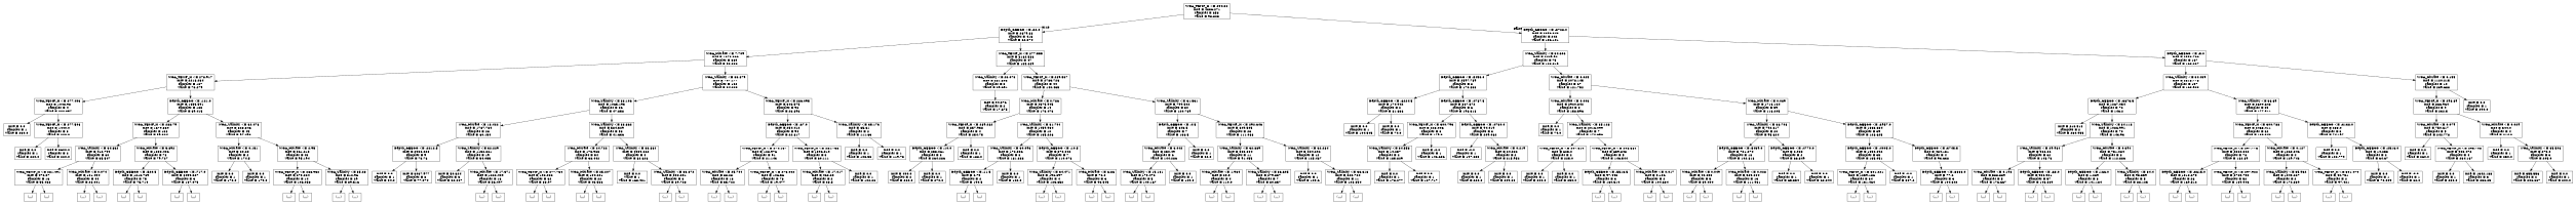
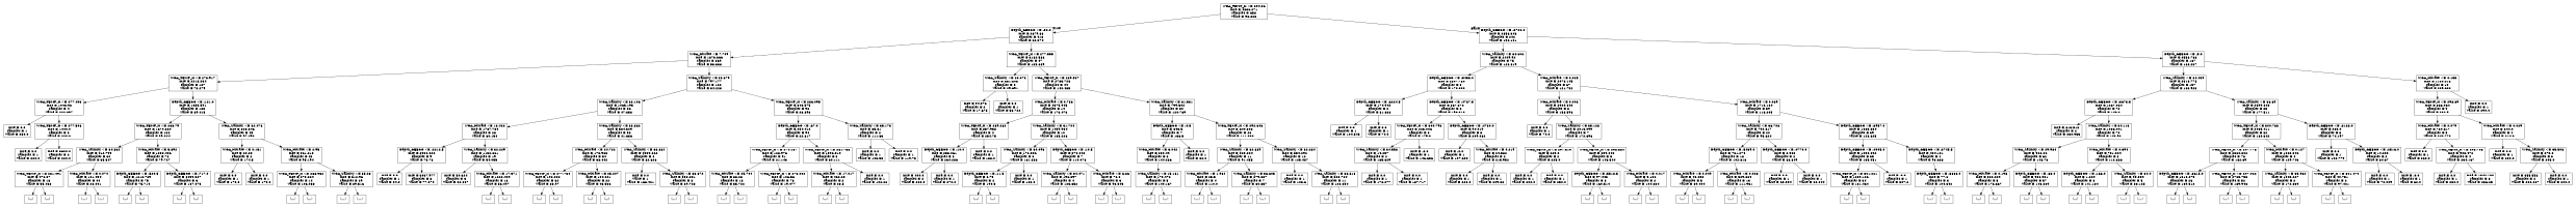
  digraph {
    node [shape=box]
    n1 [label="WOA_TEMP_K <= 294.36\nmse = 4836.271\nsamples = 658\nvalue = 98.823"]
    n2 [label="Depth_GEBCO <= -32.0\nmse = 2679.88\nsamples = 416\nvalue = 62.374"]
    n3 [label="Depth_GEBCO <= -3728.0\nmse = 2856.348\nsamples = 242\nvalue = 156.101"]
    n4 [label="WOA_Nitrate <= 7.709\nmse = 1873.866\nsamples = 369\nvalue = 53.338"]
    n5 [label="WOA_TEMP_K <= 277.555\nmse = 3182.586\nsamples = 47\nvalue = 135.689"]
    n6 [label="WOA_Salinity <= 34.606\nmse = 2449.92\nsamples = 75\nvalue = 128.819"]
    n7 [label="Depth_GEBCO <= -5.0\nmse = 2558.766\nsamples = 167\nvalue = 168.237"]
    n8 [label="WOA_TEMP_K <= 278.917\nmse = 2218.234\nsamples = 187\nvalue = 73.279"]
    n9 [label="WOA_Salinity <= 33.879\nmse = 797.177\nsamples = 182\nvalue = 34.223"]
    n10 [label="WOA_Salinity <= 23.073\nmse = 351.803\nsamples = 3\nvalue = 29.691"]
    n11 [label="WOA_TEMP_K <= 289.537\nmse = 2783.726\nsamples = 44\nvalue = 140.435"]
    n12 [label="WOA_TEMP_K <= 277.403\nmse = 1048.98\nsamples = 4\nvalue = 222.857"]
    n13 [label="Depth_GEBCO <= -121.0\nmse = 1655.591\nsamples = 183\nvalue = 69.415"]
    n14 [label="WOA_Salinity <= 33.106\nmse = 1065.193\nsamples = 86\nvalue = 47.858"]
    n15 [label="WOA_TEMP_K <= 286.095\nmse = 346.575\nsamples = 96\nvalue = 23.893"]
    n16 [label="mse = 0.0\nsamples = 1\nvalue = 230.0"]
    n17 [label="WOA_TEMP_K <= 277.506\nmse = 1440.0\nsamples = 3\nvalue = 220.0"]
    n18 [label="WOA_TEMP_K <= 288.79\nmse = 1679.359\nsamples = 138\nvalue = 59.824"]
    n19 [label="WOA_Salinity <= 32.476\nmse = 528.346\nsamples = 45\nvalue = 97.493"]
    n20 [label="mse = 0.0\nsamples = 1\nvalue = 220.0"]
    n21 [label="mse = 3600.0\nsamples = 2\nvalue = 220.0"]
    n22 [label="WOA_Salinity <= 34.832\nmse = 412.799\nsamples = 60\nvalue = 35.547"]
    n23 [label="WOA_Nitrate <= 5.892\nmse = 1838.406\nsamples = 78\nvalue = 79.727"]
    n24 [label="WOA_Nitrate <= 0.151\nmse = 20.25\nsamples = 2\nvalue = 174.5"]
    n25 [label="WOA_Nitrate <= 2.95\nmse = 361.213\nsamples = 43\nvalue = 95.194"]
    n26 [label="WOA_TEMP_K <= 281.491\nmse = 476.37\nsamples = 16\nvalue = 55.468"]
    n27 [label="WOA_Nitrate <= 0.074\nmse = 181.454\nsamples = 44\nvalue = 28.001"]
    n28 [label="Depth_GEBCO <= -520.5\nmse = 1218.769\nsamples = 75\nvalue = 75.714"]
    n29 [label="Depth_GEBCO <= -717.0\nmse = 6459.327\nsamples = 3\nvalue = 187.075"]
    n30 [label="(...)"]
    n31 [label="(...)"]
    n32 [label="(...)"]
    n33 [label="(...)"]
    n34 [label="(...)"]
    n35 [label="(...)"]
    n36 [label="(...)"]
    n37 [label="(...)"]
    n38 [label="mse = 0.0\nsamples = 1\nvalue = 170.0"]
    n39 [label="mse = 0.0\nsamples = 1\nvalue = 179.0"]
    n40 [label="WOA_TEMP_K <= 288.932\nmse = 273.824\nsamples = 14\nvalue = 106.058"]
    n41 [label="WOA_Salinity <= 35.23\nmse = 312.96\nsamples = 29\nvalue = 89.516"]
    n42 [label="(...)"]
    n43 [label="(...)"]
    n44 [label="(...)"]
    n45 [label="(...)"]
    n46 [label="WOA_Nitrate <= 13.422\nmse = 1787.784\nsamples = 28\nvalue = 60.154"]
    n47 [label="WOA_Salinity <= 33.862\nmse = 584.329\nsamples = 58\nvalue = 41.636"]
    n48 [label="Depth_GEBCO <= -67.0\nmse = 254.412\nsamples = 94\nvalue = 22.817"]
    n49 [label="WOA_Salinity <= 35.173\nmse = 65.61\nsamples = 2\nvalue = 111.63"]
    n50 [label="Depth_GEBCO <= -2212.5\nmse = 2936.028\nsamples = 9\nvalue = 73.76"]
    n51 [label="WOA_Salinity <= 32.229\nmse = 1152.861\nsamples = 19\nvalue = 54.055"]
    n52 [label="WOA_Nitrate <= 24.722\nmse = 173.963\nsamples = 54\nvalue = 38.442"]
    n53 [label="WOA_Salinity <= 33.864\nmse = 4039.662\nsamples = 4\nvalue = 82.626"]
    n54 [label="mse = 0.0\nsamples = 1\nvalue = 34.0"]
    n55 [label="mse = 3037.977\nsamples = 8\nvalue = 77.074"]
    n56 [label="mse = 50.324\nsamples = 3\nvalue = 32.887"]
    n57 [label="WOA_Nitrate <= 17.371\nmse = 1222.409\nsamples = 16\nvalue = 56.497"]
    n58 [label="(...)"]
    n59 [label="(...)"]
    n60 [label="WOA_TEMP_K <= 277.754\nmse = 192.082\nsamples = 32\nvalue = 33.97"]
    n61 [label="WOA_Nitrate <= 25.207\nmse = 104.601\nsamples = 22\nvalue = 43.536"]
    n62 [label="mse = 0.0\nvalue = 1\nvalue = 168.421"]
    n63 [label="WOA_Salinity <= 33.872\nmse = 538.851\nsamples = 3\nvalue = 39.728"]
    n64 [label="(...)"]
    n65 [label="(...)"]
    n66 [label="(...)"]
    n67 [label="(...)"]
    n68 [label="(...)"]
    n69 [label="(...)"]
    n70 [label="WOA_TEMP_K <= 274.137\nmse = 128.976\nsamples = 91\nvalue = 21.143"]
    n71 [label="WOA_TEMP_K <= 281.738\nmse = 1596.519\nsamples = 3\nvalue = 60.111"]
    n72 [label="mse = 0.0\nsamples = 1\nvalue = 103.53"]
    n73 [label="mse = 0.0\nsamples = 1\nvalue = 119.73"]
    n74 [label="WOA_Nitrate <= 25.704\nmse = 88.28\nsamples = 13\nvalue = 35.722"]
    n75 [label="WOA_TEMP_K <= 275.002\nmse = 106.56\nsamples = 78\nvalue = 19.477"]
    n76 [label="WOA_Nitrate <= 17.017\nmse = 462.25\nsamples = 2\nvalue = 28.5"]
    n77 [label="mse = 0.0\nsamples = 1\nvalue = 102.26"]
    n78 [label="(...)"]
    n79 [label="(...)"]
    n80 [label="(...)"]
    n81 [label="(...)"]
    n82 [label="(...)"]
    n83 [label="(...)"]
    n84 [label="mse = 94.576\nsamples = 2\nvalue = 17.675"]
+   n85 [label="mse = 0.0\nsamples = 1\nvalue = 53.722"]
    n86 [label="WOA_Nitrate <= 0.786\nmse = 4375.945\nsamples = 14\nvalue = 173.473"]
    n87 [label="WOA_Salinity <= 31.531\nmse = 799.502\nsamples = 30\nvalue = 120.769"]
    n88 [label="WOA_TEMP_K <= 289.282\nmse = 857.938\nsamples = 4\nvalue = 254.75"]
    n89 [label="WOA_Salinity <= 31.704\nmse = 1459.934\nsamples = 10\nvalue = 135.226"]
    n90 [label="Depth_GEBCO <= -4.5\nmse = 643.5\nsamples = 7\nvalue = 136.5"]
    n91 [label="WOA_TEMP_K <= 292.646\nmse = 649.505\nsamples = 23\nvalue = 111.088"]
    n92 [label="Depth_GEBCO <= -10.0\nmse = 253.061\nsamples = 3\nvalue = 264.286"]
    n93 [label="mse = 0.0\nsamples = 1\nvalue = 188.0"]
    n94 [label="WOA_Salinity <= 30.093\nmse = 172.556\nsamples = 3\nvalue = 181.333"]
    n95 [label="Depth_GEBCO <= -10.5\nmse = 370.042\nsamples = 7\nvalue = 110.076"]
    n96 [label="mse = 400.0\nsamples = 2\nvalue = 260.0"]
    n97 [label="mse = 0.0\nsamples = 1\nvalue = 270.0"]
    n98 [label="Depth_GEBCO <= -11.5\nmse = 6.75\nsamples = 2\nvalue = 190.5"]
    n99 [label="mse = 0.0\nsamples = 1\nvalue = 163.0"]
    n100 [label="WOA_Salinity <= 34.471\nmse = 196.897\nsamples = 4\nvalue = 123.852"]
    n101 [label="WOA_Nitrate <= 6.86\nmse = 76.8\nsamples = 3\nvalue = 93.545"]
    n102 [label="(...)"]
    n103 [label="(...)"]
    n104 [label="(...)"]
    n105 [label="(...)"]
    n106 [label="(...)"]
    n107 [label="(...)"]
    n108 [label="WOA_Nitrate <= 3.042\nmse = 250.49\nsamples = 6\nvalue = 144.286"]
    n109 [label="mse = 0.0\nsamples = 1\nvalue = 82.0"]
    n110 [label="WOA_Salinity <= 32.889\nmse = 383.884\nsamples = 11\nvalue = 91.455"]
    n111 [label="WOA_Salinity <= 32.284\nmse = 354.292\nsamples = 12\nvalue = 125.487"]
    n112 [label="WOA_Salinity <= 15.181\nmse = 173.472\nsamples = 5\nvalue = 140.167"]
-   n113 [label="mse = 0.0\nsamples = 1\nvalue = 169.0"]
    n114 [label="(...)"]
    n115 [label="(...)"]
    n116 [label="WOA_Nitrate <= 1.964\nmse = 25.5\nsamples = 4\nvalue = 110.0"]
    n117 [label="WOA_Salinity <= 36.605\nmse = 279.837\nsamples = 7\nvalue = 80.857"]
    n118 [label="mse = 0.0\nsamples = 1\nvalue = 103.6"]
    n119 [label="WOA_Salinity <= 36.618\nmse = 323.764\nsamples = 11\nvalue = 128.854"]
    n120 [label="(...)"]
    n121 [label="(...)"]
    n122 [label="(...)"]
    n123 [label="(...)"]
    n124 [label="(...)"]
    n125 [label="(...)"]
    n126 [label="Depth_GEBCO <= -5453.0\nmse = 2597.789\nsamples = 8\nvalue = 170.833"]
    n127 [label="WOA_Nitrate <= 0.025\nmse = 2078.145\nsamples = 67\nvalue = 121.752"]
    n128 [label="WOA_Salinity <= 34.439\nmse = 2318.778\nsamples = 157\nvalue = 163.923"]
    n129 [label="WOA_Nitrate <= 0.155\nmse = 1120.215\nsamples = 10\nvalue = 239.688"]
    n130 [label="Depth_GEBCO <= -6224.5\nmse = 174.942\nsamples = 2\nvalue = 81.636"]
    n131 [label="Depth_GEBCO <= -4787.5\nmse = 367.372\nsamples = 6\nvalue = 196.318"]
    n132 [label="WOA_Nitrate <= 0.003\nmse = 2920.842\nsamples = 8\nvalue = 158.596"]
    n133 [label="WOA_Nitrate <= 0.089\nmse = 1716.164\nsamples = 59\nvalue = 116.205"]
    n134 [label="mse = 0.0\nsamples = 1\nvalue = 104.545"]
    n135 [label="mse = 0.0\nsamples = 1\nvalue = 74.0"]
    n136 [label="WOA_TEMP_K <= 300.793\nmse = 225.006\nsamples = 3\nvalue = 179.3"]
    n137 [label="Depth_GEBCO <= -4730.0\nmse = 94.019\nsamples = 3\nvalue = 209.082"]
    n138 [label="WOA_Salinity <= 34.558\nmse = 14.257\nsamples = 2\nvalue = 185.829"]
    n139 [label="mse = -0.0\nsamples = 1\nvalue = 146.656"]
    n140 [label="mse = -0.0\nsamples = 1\nvalue = 197.633"]
    n141 [label="WOA_Nitrate <= 0.219\nmse = 24.582\nsamples = 2\nvalue = 215.952"]
    n142 [label="mse = 0.0\nsamples = 1\nvalue = 178.277"]
    n143 [label="mse = 0.0\nsamples = 1\nvalue = 187.717"]
    n144 [label="mse = 0.0\nsamples = 1\nvalue = 220.0"]
    n145 [label="mse = 0.0\nsamples = 1\nvalue = 209.88"]
    n146 [label="mse = 0.0\nsamples = 1\nvalue = 74.0"]
    n147 [label="WOA_Salinity <= 35.128\nmse = 2016.099\nsamples = 7\nvalue = 172.696"]
    n148 [label="WOA_Salinity <= 36.708\nmse = 792.617\nsamples = 20\nvalue = 95.624"]
    n149 [label="Depth_GEBCO <= -3957.0\nmse = 1863.634\nsamples = 39\nvalue = 128.625"]
    n150 [label="WOA_TEMP_K <= 297.319\nmse = 625.0\nsamples = 2\nvalue = 225.0"]
    n151 [label="WOA_TEMP_K <= 298.584\nmse = 659.848\nsamples = 5\nvalue = 146.544"]
    n152 [label="mse = 0.0\nsamples = 1\nvalue = 200.0"]
    n153 [label="mse = 0.0\nsamples = 1\nvalue = 250.0"]
    n154 [label="Depth_GEBCO <= -5518.5\nmse = 97.443\nsamples = 3\nvalue = 160.514"]
    n155 [label="WOA_Nitrate <= 0.017\nmse = 5.136\nsamples = 2\nvalue = 104.634"]
    n156 [label="(...)"]
    n157 [label="(...)"]
    n158 [label="(...)"]
    n159 [label="(...)"]
    n160 [label="Depth_GEBCO <= -5439.0\nmse = 731.274\nsamples = 18\nvalue = 102.818"]
    n161 [label="Depth_GEBCO <= -4770.0\nmse = 2.983\nsamples = 2\nvalue = 66.849"]
    n162 [label="Depth_GEBCO <= -4005.0\nmse = 1850.892\nsamples = 35\nvalue = 135.051"]
    n163 [label="Depth_GEBCO <= -3745.5\nmse = 484.131\nsamples = 4\nvalue = 93.638"]
    n164 [label="WOA_Nitrate <= 0.049\nmse = 48.653\nsamples = 5\nvalue = 69.404"]
    n165 [label="WOA_Nitrate <= 0.028\nmse = 529.884\nsamples = 13\nvalue = 111.931"]
    n166 [label="mse = 0.0\nsamples = 1\nvalue = 65.354"]
    n167 [label="mse = 0.0\nsamples = 1\nvalue = 68.844"]
    n168 [label="(...)"]
    n169 [label="(...)"]
    n170 [label="(...)"]
    n171 [label="(...)"]
    n172 [label="WOA_TEMP_K <= 301.221\nmse = 1259.186\nsamples = 34\nvalue = 131.464"]
    n173 [label="mse = -0.0\nsamples = 1\nvalue = 307.2"]
    n174 [label="Depth_GEBCO <= -3888.0\nmse = 77.6\nsamples = 3\nvalue = 104.642"]
    n175 [label="(...)"]
    n176 [label="(...)"]
    n177 [label="(...)"]
    n178 [label="(...)"]
    n179 [label="Depth_GEBCO <= -3673.5\nmse = 1267.054\nsamples = 72\nvalue = 146.2"]
    n180 [label="WOA_Salinity <= 36.69\nmse = 2699.648\nsamples = 85\nvalue = 177.511"]
    n181 [label="WOA_TEMP_K <= 298.89\nmse = 866.964\nsamples = 9\nvalue = 232.5"]
    n182 [label="mse = 0.0\nsamples = 1\nvalue = 290.0"]
    n183 [label="mse = 613.518\nsamples = 2\nvalue = 230.955"]
    n184 [label="WOA_Salinity <= 34.113\nmse = 1086.991\nsamples = 70\nvalue = 143.93"]
    n185 [label="WOA_TEMP_K <= 300.788\nmse = 2465.411\nsamples = 82\nvalue = 180.342"]
    n186 [label="Depth_GEBCO <= -3138.0\nmse = 283.0\nsamples = 3\nvalue = 74.197"]
    n187 [label="WOA_Salinity <= 29.984\nmse = 966.86\nsamples = 62\nvalue = 148.73"]
    n188 [label="WOA_Nitrate <= 0.394\nmse = 751.084\nsamples = 8\nvalue = 112.886"]
    n189 [label="WOA_Nitrate <= 0.198\nmse = 588.889\nsamples = 5\nvalue = 176.667"]
    n190 [label="Depth_GEBCO <= -63.0\nmse = 936.931\nsamples = 57\nvalue = 146.889"]
    n191 [label="Depth_GEBCO <= -166.0\nmse = 1.289\nsamples = 3\nvalue = 141.184"]
    n192 [label="WOA_Salinity <= 34.4\nmse = 93.359\nsamples = 5\nvalue = 88.125"]
    n193 [label="(...)"]
    n194 [label="(...)"]
    n195 [label="(...)"]
    n196 [label="(...)"]
    n197 [label="(...)"]
    n198 [label="(...)"]
    n199 [label="(...)"]
    n200 [label="(...)"]
    n201 [label="WOA_TEMP_K <= 297.776\nmse = 2360.302\nsamples = 78\nvalue = 182.89"]
    n202 [label="WOA_Nitrate <= 0.127\nmse = 1863.346\nsamples = 4\nvalue = 129.743"]
    n203 [label="mse = 0.0\nsamples = 1\nvalue = 102.779"]
    n204 [label="Depth_GEBCO <= -2516.0\nmse = 14.253\nsamples = 2\nvalue = 64.67"]
    n205 [label="Depth_GEBCO <= -3615.0\nmse = 1318.275\nsamples = 26\nvalue = 169.512"]
    n206 [label="WOA_TEMP_K <= 297.922\nmse = 2765.753\nsamples = 52\nvalue = 189.946"]
    n207 [label="WOA_Salinity <= 35.932\nmse = 1043.227\nsamples = 2\nvalue = 172.839"]
    n208 [label="WOA_TEMP_K <= 301.479\nmse = 40.751\nsamples = 2\nvalue = 97.421"]
    n209 [label="(...)"]
    n210 [label="(...)"]
    n211 [label="(...)"]
    n212 [label="(...)"]
    n213 [label="(...)"]
    n214 [label="(...)"]
    n215 [label="(...)"]
    n216 [label="(...)"]
    n217 [label="mse = 0.0\nsamples = 1\nvalue = 70.009"]
    n218 [label="mse = -0.0\nsamples = 1\nvalue = 62.0"]
    n219 [label="WOA_Nitrate <= 0.079\nmse = 750.617\nsamples = 5\nvalue = 242.778"]
    n220 [label="WOA_Nitrate <= 0.029\nmse = 544.0\nsamples = 4\nvalue = 214.0"]
    n221 [label="mse = 0.0\nsamples = 1\nvalue = 260.0"]
    n222 [label="WOA_TEMP_K <= 295.708\nmse = 903.472\nsamples = 4\nvalue = 234.167"]
    n223 [label="mse = 0.0\nsamples = 1\nvalue = 250.0"]
    n224 [label="WOA_Salinity <= 35.506\nmse = 275.0\nsamples = 3\nvalue = 205.0"]
    n225 [label="mse = 0.0\nsamples = 1\nvalue = 230.0"]
    n226 [label="mse = 1342.188\nsamples = 3\nvalue = 236.25"]
    n227 [label="mse = 355.556\nsamples = 2\nvalue = 206.667"]
    n228 [label="mse = 0.0\nsamples = 1\nvalue = 200.0"]
    n1 -> n2 [headlabel=True labelangle=45 labeldistance=2.5]
    n1 -> n3 [headlabel=False labelangle=-45 labeldistance=2.5]
    n2 -> n4
    n2 -> n5
    n3 -> n6
    n3 -> n7
    n4 -> n8
    n4 -> n9
    n5 -> n10
    n5 -> n11
    n6 -> n126
    n6 -> n127
    n7 -> n128
    n7 -> n129
    n8 -> n12
    n8 -> n13
    n9 -> n14
    n9 -> n15
    n10 -> n84
+   n10 -> n85
    n11 -> n86
    n11 -> n87
    n12 -> n16
    n12 -> n17
    n13 -> n18
    n13 -> n19
    n14 -> n46
    n14 -> n47
    n15 -> n48
    n15 -> n49
    n17 -> n20
    n17 -> n21
    n18 -> n22
    n18 -> n23
    n19 -> n24
    n19 -> n25
    n22 -> n26
    n22 -> n27
    n23 -> n28
    n23 -> n29
    n24 -> n38
    n24 -> n39
    n25 -> n40
    n25 -> n41
    n26 -> n30
    n26 -> n31
    n27 -> n32
    n27 -> n33
    n28 -> n34
    n28 -> n35
    n29 -> n36
    n29 -> n37
    n40 -> n42
    n40 -> n43
    n41 -> n44
    n41 -> n45
    n46 -> n50
    n46 -> n51
    n47 -> n52
    n47 -> n53
    n48 -> n70
    n48 -> n71
    n49 -> n72
    n49 -> n73
    n50 -> n54
    n50 -> n55
    n51 -> n56
    n51 -> n57
    n52 -> n60
    n52 -> n61
    n53 -> n62
    n53 -> n63
    n57 -> n58
    n57 -> n59
    n60 -> n64
    n60 -> n65
    n61 -> n66
    n61 -> n67
    n63 -> n68
    n63 -> n69
    n70 -> n74
    n70 -> n75
    n71 -> n76
    n71 -> n77
    n74 -> n78
    n74 -> n79
    n75 -> n80
    n75 -> n81
    n76 -> n82
    n76 -> n83
    n86 -> n88
    n86 -> n89
    n87 -> n90
    n87 -> n91
    n88 -> n92
    n88 -> n93
    n89 -> n94
    n89 -> n95
    n90 -> n108
    n90 -> n109
    n91 -> n110
    n91 -> n111
    n92 -> n96
    n92 -> n97
    n94 -> n98
    n94 -> n99
    n95 -> n100
    n95 -> n101
    n98 -> n102
    n98 -> n103
    n100 -> n104
    n100 -> n105
    n101 -> n106
    n101 -> n107
    n108 -> n112
-   n108 -> n113
    n110 -> n116
    n110 -> n117
    n111 -> n118
    n111 -> n119
    n112 -> n114
    n112 -> n115
    n116 -> n120
    n116 -> n121
    n117 -> n122
    n117 -> n123
    n119 -> n124
    n119 -> n125
    n126 -> n130
    n126 -> n131
    n127 -> n132
    n127 -> n133
    n128 -> n179
    n128 -> n180
    n129 -> n181
    n129 -> n182
    n130 -> n134
    n130 -> n135
    n131 -> n136
    n131 -> n137
    n132 -> n146
    n132 -> n147
    n133 -> n148
    n133 -> n149
    n136 -> n138
    n136 -> n139
    n137 -> n140
    n137 -> n141
    n138 -> n142
    n138 -> n143
    n141 -> n144
    n141 -> n145
    n147 -> n150
    n147 -> n151
    n148 -> n160
    n148 -> n161
    n149 -> n162
    n149 -> n163
    n150 -> n152
    n150 -> n153
    n151 -> n154
    n151 -> n155
    n154 -> n156
    n154 -> n157
    n155 -> n158
    n155 -> n159
    n160 -> n164
    n160 -> n165
    n161 -> n166
    n161 -> n167
    n162 -> n172
    n162 -> n173
    n163 -> n174
    n164 -> n168
    n164 -> n169
    n165 -> n170
    n165 -> n171
    n172 -> n175
    n172 -> n176
    n174 -> n177
    n174 -> n178
    n179 -> n183
    n179 -> n184
    n180 -> n185
    n180 -> n186
    n181 -> n219
    n181 -> n220
    n184 -> n187
    n184 -> n188
    n185 -> n201
    n185 -> n202
    n186 -> n203
    n186 -> n204
    n187 -> n189
    n187 -> n190
    n188 -> n191
    n188 -> n192
    n189 -> n193
    n189 -> n194
    n190 -> n195
    n190 -> n196
    n191 -> n197
    n191 -> n198
    n192 -> n199
    n192 -> n200
    n201 -> n205
    n201 -> n206
    n202 -> n207
    n202 -> n208
    n204 -> n217
    n204 -> n218
    n205 -> n209
    n205 -> n210
    n206 -> n211
    n206 -> n212
    n207 -> n213
    n207 -> n214
    n208 -> n215
    n208 -> n216
    n219 -> n221
    n219 -> n222
    n220 -> n223
    n220 -> n224
    n222 -> n225
    n222 -> n226
    n224 -> n227
    n224 -> n228
  }
